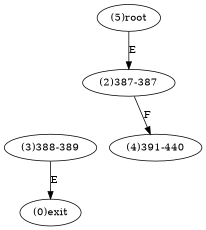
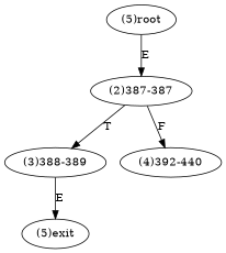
  digraph {
    n1 [label="(5)root"]
    n2 [label="(2)387-387"]
    n3 [label="(3)388-389"]
-   n4 [label="(4)391-440"]
-   n5 [label="(0)exit"]
+   n4 [label="(4)392-440"]
+   n5 [label="(5)exit"]
    n1 -> n2 [label=E]
+   n2 -> n3 [label=T]
    n2 -> n4 [label=F]
    n3 -> n5 [label=E]
  }
